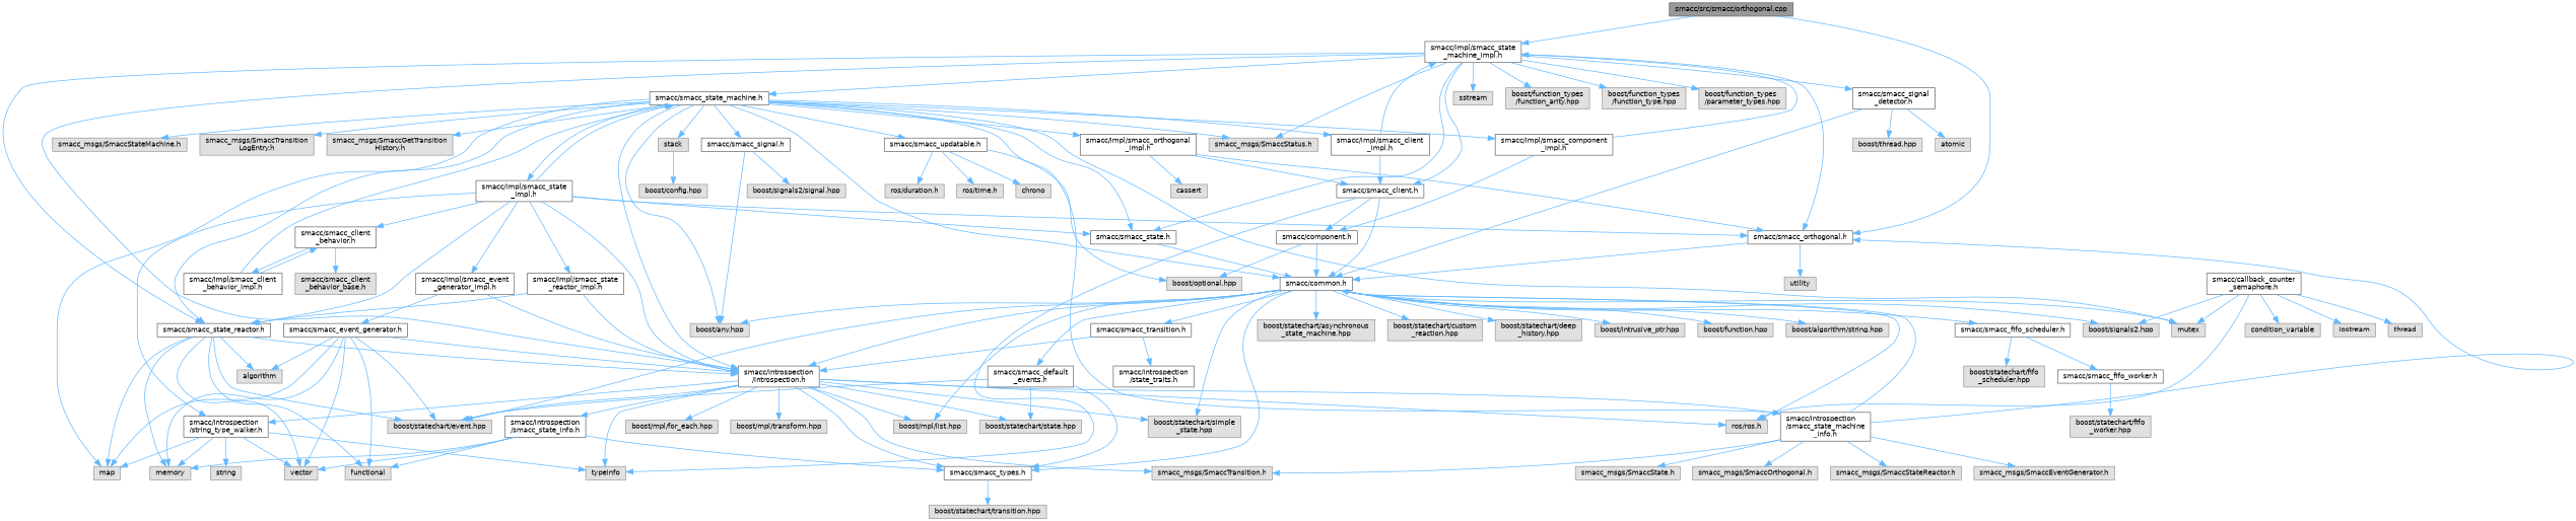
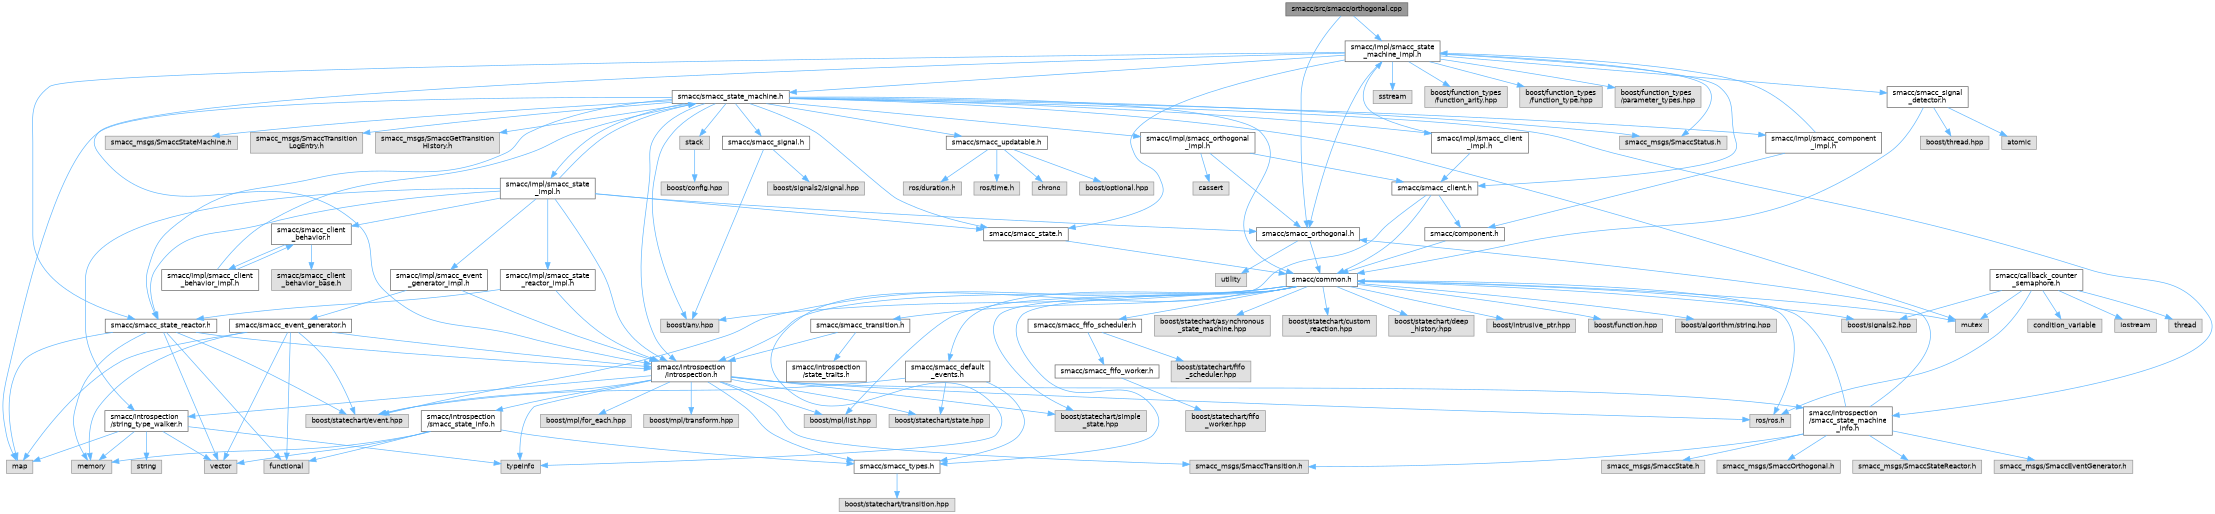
  digraph {
    node [color=grey60 fillcolor="#E0E0E0" fontname=Helvetica fontsize=10 shape=box style=filled]
    edge [color=steelblue1 fontname=Helvetica fontsize=10 labelfontname=Helvetica labelfontsize=10 style=solid]
    n1 [color=gray40 fillcolor=grey60 fontcolor=black height=0.2 label="smacc/src/smacc/orthogonal.cpp" width=0.4]
    n2 [color=grey40 fillcolor=white height=0.2 label="smacc/impl/smacc_state\l_machine_impl.h" width=0.4]
    n3 [color=grey40 fillcolor=white height=0.2 label="smacc/smacc_orthogonal.h" width=0.4]
    n4 [color=grey40 fillcolor=white height=0.2 label="smacc/smacc_state_machine.h" width=0.4]
    n5 [color=grey40 fillcolor=white height=0.2 label="smacc/introspection\l/introspection.h" width=0.4]
    n6 [height=0.2 label="smacc_msgs/SmaccStatus.h" width=0.4]
    n7 [color=grey40 fillcolor=white height=0.2 label="smacc/smacc_state.h" width=0.4]
    n8 [color=grey40 fillcolor=white height=0.2 label="smacc/smacc_state_reactor.h" width=0.4]
    n9 [color=grey40 fillcolor=white height=0.2 label="smacc/smacc_client.h" width=0.4]
    n10 [color=grey40 fillcolor=white height=0.2 label="smacc/smacc_signal\l_detector.h" width=0.4]
    n11 [height=0.2 label=sstream width=0.4]
    n12 [height=0.2 label="boost/function_types\l/function_arity.hpp" width=0.4]
    n13 [height=0.2 label="boost/function_types\l/function_type.hpp" width=0.4]
    n14 [height=0.2 label="boost/function_types\l/parameter_types.hpp" width=0.4]
    n15 [color=grey40 fillcolor=white height=0.2 label="smacc/common.h" width=0.4]
    n16 [height=0.2 label=utility width=0.4]
    n17 [color=grey40 fillcolor=white height=0.2 label="smacc/smacc_client\l_behavior.h" width=0.4]
    n18 [height=0.2 label="smacc/smacc_client\l_behavior_base.h" width=0.4]
    n19 [color=grey40 fillcolor=white height=0.2 label="smacc/impl/smacc_client\l_behavior_impl.h" width=0.4]
    n20 [height=0.2 label="boost/any.hpp" width=0.4]
    n21 [height=0.2 label=map width=0.4]
    n22 [height=0.2 label=mutex width=0.4]
    n23 [height=0.2 label=stack width=0.4]
    n24 [color=grey40 fillcolor=white height=0.2 label="smacc/introspection\l/smacc_state_machine\l_info.h" width=0.4]
    n25 [color=grey40 fillcolor=white height=0.2 label="smacc/smacc_updatable.h" width=0.4]
    n26 [color=grey40 fillcolor=white height=0.2 label="smacc/smacc_signal.h" width=0.4]
    n27 [height=0.2 label="smacc_msgs/SmaccStateMachine.h" width=0.4]
    n28 [height=0.2 label="smacc_msgs/SmaccTransition\lLogEntry.h" width=0.4]
    n29 [height=0.2 label="smacc_msgs/SmaccGetTransition\lHistory.h" width=0.4]
    n30 [color=grey40 fillcolor=white height=0.2 label="smacc/impl/smacc_state\l_impl.h" width=0.4]
    n31 [color=grey40 fillcolor=white height=0.2 label="smacc/impl/smacc_client\l_impl.h" width=0.4]
    n32 [color=grey40 fillcolor=white height=0.2 label="smacc/impl/smacc_component\l_impl.h" width=0.4]
    n33 [color=grey40 fillcolor=white height=0.2 label="smacc/impl/smacc_orthogonal\l_impl.h" width=0.4]
    n34 [height=0.2 label="boost/statechart/state.hpp" width=0.4]
    n35 [height=0.2 label="boost/statechart/simple\l_state.hpp" width=0.4]
    n36 [height=0.2 label="boost/statechart/event.hpp" width=0.4]
    n37 [height=0.2 label="boost/mpl/list.hpp" width=0.4]
    n38 [height=0.2 label="ros/ros.h" width=0.4]
    n39 [color=grey40 fillcolor=white height=0.2 label="smacc/smacc_types.h" width=0.4]
    n40 [height=0.2 label=typeinfo width=0.4]
    n41 [height=0.2 label="boost/mpl/for_each.hpp" width=0.4]
    n42 [height=0.2 label="boost/mpl/transform.hpp" width=0.4]
    n43 [color=grey40 fillcolor=white height=0.2 label="smacc/introspection\l/string_type_walker.h" width=0.4]
    n44 [color=grey40 fillcolor=white height=0.2 label="smacc/introspection\l/smacc_state_info.h" width=0.4]
    n45 [height=0.2 label="smacc_msgs/SmaccTransition.h" width=0.4]
    n46 [height=0.2 label=memory width=0.4]
    n47 [height=0.2 label=vector width=0.4]
    n48 [height=0.2 label=functional width=0.4]
-   n49 [height=0.2 label=algorithm width=0.4]
    n50 [color=grey40 fillcolor=white height=0.2 label="smacc/component.h" width=0.4]
    n51 [height=0.2 label="boost/thread.hpp" width=0.4]
    n52 [height=0.2 label=atomic width=0.4]
    n53 [height=0.2 label="boost/config.hpp" width=0.4]
    n54 [height=0.2 label="boost/statechart/asynchronous\l_state_machine.hpp" width=0.4]
    n55 [height=0.2 label="boost/statechart/custom\l_reaction.hpp" width=0.4]
    n56 [height=0.2 label="boost/statechart/deep\l_history.hpp" width=0.4]
    n57 [height=0.2 label="boost/intrusive_ptr.hpp" width=0.4]
    n58 [height=0.2 label="boost/function.hpp" width=0.4]
    n59 [height=0.2 label="boost/signals2.hpp" width=0.4]
    n60 [height=0.2 label="boost/algorithm/string.hpp" width=0.4]
    n61 [color=grey40 fillcolor=white height=0.2 label="smacc/smacc_fifo_scheduler.h" width=0.4]
    n62 [color=grey40 fillcolor=white height=0.2 label="smacc/smacc_default\l_events.h" width=0.4]
    n63 [color=grey40 fillcolor=white height=0.2 label="smacc/smacc_transition.h" width=0.4]
    n64 [height=0.2 label="smacc_msgs/SmaccState.h" width=0.4]
    n65 [height=0.2 label="smacc_msgs/SmaccOrthogonal.h" width=0.4]
    n66 [height=0.2 label="smacc_msgs/SmaccStateReactor.h" width=0.4]
    n67 [height=0.2 label="smacc_msgs/SmaccEventGenerator.h" width=0.4]
    n68 [height=0.2 label=chrono width=0.4]
    n69 [height=0.2 label="boost/optional.hpp" width=0.4]
    n70 [height=0.2 label="ros/duration.h" width=0.4]
    n71 [height=0.2 label="ros/time.h" width=0.4]
    n72 [height=0.2 label="boost/signals2/signal.hpp" width=0.4]
    n73 [color=grey40 fillcolor=white height=0.2 label="smacc/callback_counter\l_semaphore.h" width=0.4]
    n74 [height=0.2 label=iostream width=0.4]
    n75 [height=0.2 label=thread width=0.4]
    n76 [height=0.2 label=condition_variable width=0.4]
    n77 [color=grey40 fillcolor=white height=0.2 label="smacc/impl/smacc_state\l_reactor_impl.h" width=0.4]
    n78 [color=grey40 fillcolor=white height=0.2 label="smacc/impl/smacc_event\l_generator_impl.h" width=0.4]
    n79 [height=0.2 label=cassert width=0.4]
    n80 [height=0.2 label="boost/statechart/fifo\l_scheduler.hpp" width=0.4]
    n81 [color=grey40 fillcolor=white height=0.2 label="smacc/smacc_fifo_worker.h" width=0.4]
    n82 [height=0.2 label="boost/statechart/transition.hpp" width=0.4]
    n83 [color=grey40 fillcolor=white height=0.2 label="smacc/introspection\l/state_traits.h" width=0.4]
    n84 [height=0.2 label="boost/statechart/fifo\l_worker.hpp" width=0.4]
    n85 [height=0.2 label=string width=0.4]
    n86 [color=grey40 fillcolor=white height=0.2 label="smacc/smacc_event_generator.h" width=0.4]
    n1 -> n2
    n1 -> n3
    n2 -> n3
    n2 -> n4
    n2 -> n5
    n2 -> n6
    n2 -> n7
    n2 -> n8
    n2 -> n9
    n2 -> n10
    n2 -> n11
    n2 -> n12
    n2 -> n13
    n2 -> n14
    n3 -> n15
    n3 -> n16
    n4 -> n5
    n4 -> n6
    n4 -> n7
    n4 -> n8
    n4 -> n15
    n4 -> n20
    n4 -> n21
    n4 -> n22
    n4 -> n23
    n4 -> n24
    n4 -> n25
    n4 -> n26
    n4 -> n27
    n4 -> n28
    n4 -> n29
    n4 -> n30
    n4 -> n31
    n4 -> n32
    n4 -> n33
    n5 -> n24
    n5 -> n34
    n5 -> n35
    n5 -> n36
    n5 -> n37
    n5 -> n38
    n5 -> n39
    n5 -> n40
    n5 -> n41
    n5 -> n42
    n5 -> n43
    n5 -> n44
    n5 -> n45
    n7 -> n15
    n8 -> n5
    n8 -> n21
    n8 -> n36
    n8 -> n46
    n8 -> n47
    n8 -> n48
-   n8 -> n49
    n9 -> n15
    n9 -> n40
    n9 -> n50
    n10 -> n15
    n10 -> n51
    n10 -> n52
    n15 -> n5
    n15 -> n20
    n15 -> n22
    n15 -> n35
    n15 -> n36
    n15 -> n37
    n15 -> n38
    n15 -> n39
    n15 -> n54
    n15 -> n55
    n15 -> n56
    n15 -> n57
    n15 -> n58
    n15 -> n59
    n15 -> n60
    n15 -> n61
    n15 -> n62
    n15 -> n63
    n17 -> n18
    n17 -> n19
    n19 -> n4
    n19 -> n17
    n23 -> n53
    n24 -> n3
    n24 -> n15
    n24 -> n45
    n24 -> n64
    n24 -> n65
    n24 -> n66
    n24 -> n67
    n25 -> n68
    n25 -> n69
    n25 -> n70
    n25 -> n71
    n26 -> n20
    n26 -> n72
    n30 -> n3
    n30 -> n4
    n30 -> n5
    n30 -> n7
    n30 -> n8
    n30 -> n17
    n30 -> n43
    n30 -> n77
    n30 -> n78
    n31 -> n2
    n31 -> n9
    n32 -> n2
    n32 -> n50
    n33 -> n3
    n33 -> n9
    n33 -> n79
    n39 -> n82
    n43 -> n21
    n43 -> n40
    n43 -> n46
    n43 -> n47
    n43 -> n85
    n44 -> n39
    n44 -> n46
    n44 -> n47
    n44 -> n48
    n50 -> n15
-   n50 -> n69
    n61 -> n80
    n61 -> n81
    n62 -> n34
    n62 -> n36
    n62 -> n39
    n63 -> n5
    n63 -> n83
    n73 -> n22
    n73 -> n38
    n73 -> n59
    n73 -> n74
    n73 -> n75
    n73 -> n76
    n77 -> n5
    n77 -> n8
    n78 -> n5
    n78 -> n86
    n81 -> n84
    n86 -> n5
    n86 -> n21
    n86 -> n36
    n86 -> n46
    n86 -> n47
    n86 -> n48
-   n86 -> n49
  }
